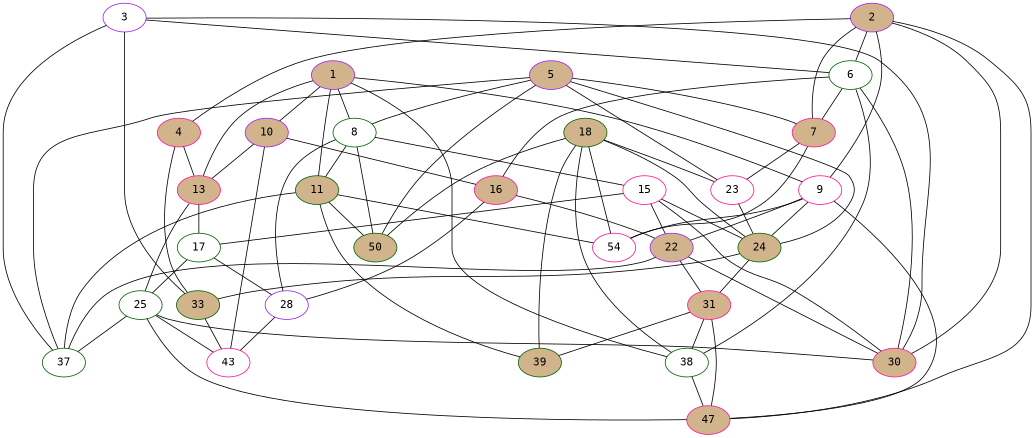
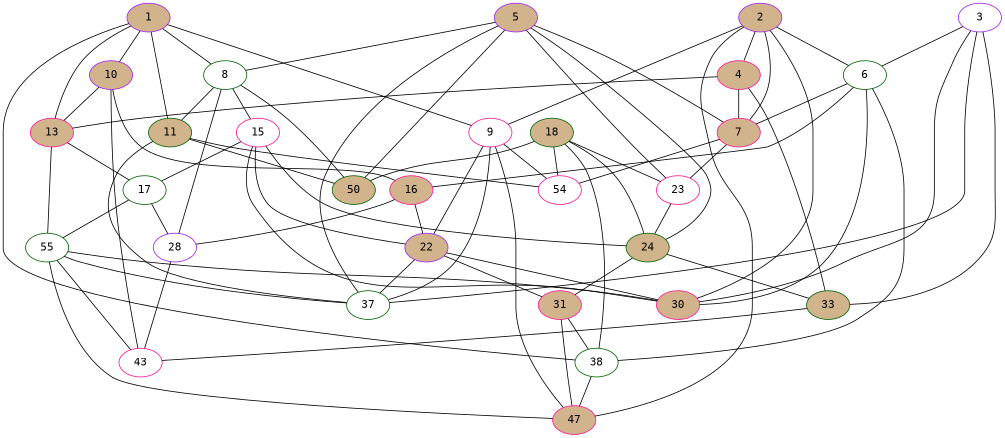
  graph {
    fontname="DejaVu Sans Mono"
    node [color=darkgreen fillcolor=tan fontname="DejaVu Sans Mono" style=filled]
    edge [fontname="DejaVu Sans Mono"]
    1 [color=purple super="+26"]
    8 [fillcolor=white super="+14"]
    9 [color=deeppink fillcolor=white super="+21"]
    10 [color=purple]
    11 [super="+51"]
    13 [color=deeppink super="+44"]
    38 [fillcolor=white super="+40"]
    50
    15 [color=deeppink fillcolor=white super="+29"]
    28 [color=purple fillcolor=white super="+34"]
    47 [color=deeppink super="+53"]
    37 [fillcolor=white super="+42"]
    54 [color=deeppink fillcolor=white]
    22 [color=purple super="+32"]
    16 [color=deeppink super="+36"]
    43 [color=deeppink fillcolor=white]
-   39
    17 [fillcolor=white super="+19"]
-   25 [fillcolor=white super="+46"]
+   25 [fillcolor=white super="+46" label=55]
    2 [color=purple super="+49"]
    4 [color=deeppink]
    6 [fillcolor=white super="+20"]
    7 [color=deeppink super="+12"]
    30 [color=deeppink super="+35"]
    33 [super="+45"]
    23 [color=deeppink fillcolor=white]
    3 [color=purple fillcolor=white super="+27"]
    5 [color=purple super="+52"]
    24 [super="+55"]
    31 [color=deeppink super="+41"]
    18 [super="+48"]
    1 -- 8
    1 -- 9
    1 -- 10
    1 -- 11
    1 -- 13
    1 -- 38
    8 -- 11
    8 -- 50
    8 -- 15
    8 -- 28
    9 -- 47
-   9 -- 24
+   9 -- 37
    9 -- 54
    9 -- 22
    10 -- 13
    10 -- 16
    10 -- 43
    11 -- 50
    11 -- 37
    11 -- 54
-   11 -- 39
    13 -- 17 [weight=2]
    13 -- 25
    38 -- 47 [weight=2]
    15 -- 22
    15 -- 17 [weight=2]
    15 -- 30
    15 -- 24
    28 -- 43
    22 -- 37
    22 -- 30
    22 -- 31
    16 -- 28 [weight=3]
    16 -- 22
    17 -- 28
    17 -- 25
    25 -- 47
    25 -- 37
    25 -- 43
    25 -- 30
    2 -- 9
    2 -- 47
    2 -- 4
    2 -- 6
    2 -- 7
    2 -- 30
    4 -- 13
+   4 -- 7
    4 -- 33
    6 -- 38
    6 -- 16
    6 -- 7
    6 -- 30
    7 -- 54
    7 -- 23
    33 -- 43
    23 -- 24
    3 -- 37
    3 -- 6
    3 -- 30
    3 -- 33 [weight=3]
    5 -- 8
    5 -- 50
    5 -- 37
    5 -- 7
    5 -- 23
    5 -- 24
    24 -- 33
    24 -- 31 [weight=2]
    31 -- 38
    31 -- 47
-   31 -- 39
    18 -- 38
    18 -- 50
    18 -- 54
-   18 -- 39
    18 -- 23
    18 -- 24
  }
